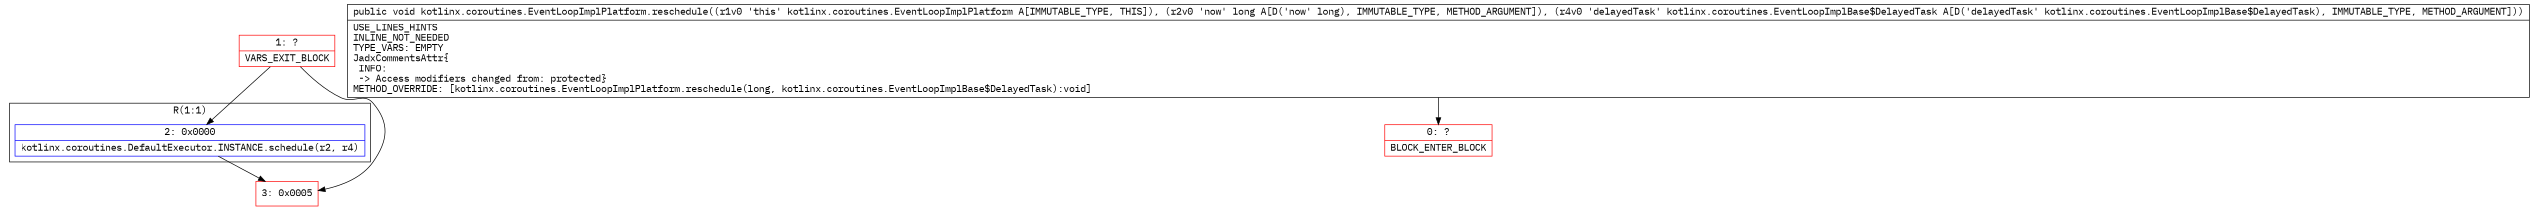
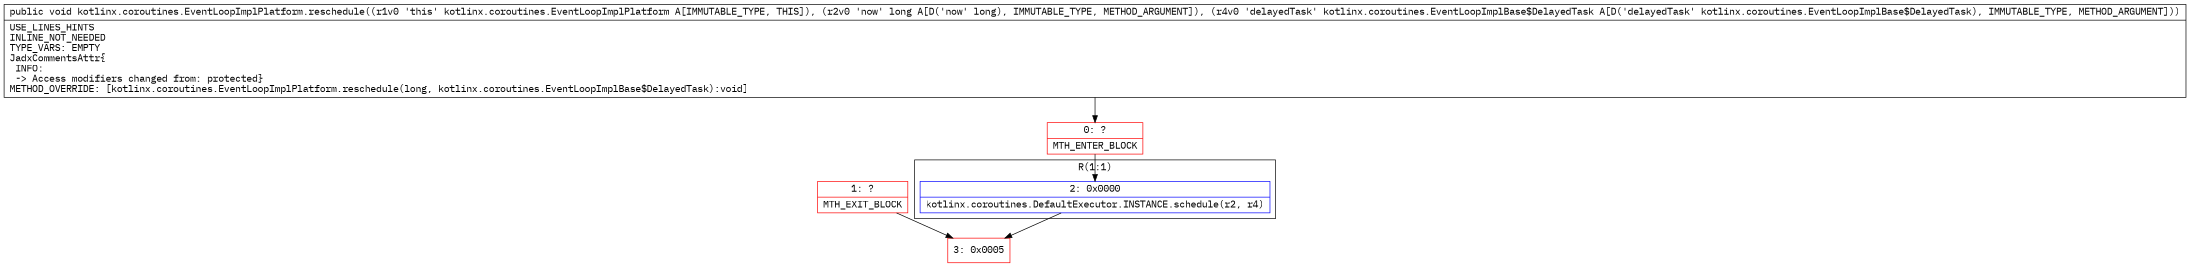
  digraph {
    fontname="IBM Plex Mono"
    node [color=red fontname="IBM Plex Mono" shape=record]
    edge [fontname="IBM Plex Mono"]
    n1 [color=blue label="{2\:\ 0x0000|kotlinx.coroutines.DefaultExecutor.INSTANCE.schedule(r2, r4)\l}"]
    n2 [label="{3\:\ 0x0005}"]
-   n3 [label="{0\:\ ?|BLOCK_ENTER_BLOCK\l}"]
-   n4 [label="{1\:\ ?|VARS_EXIT_BLOCK\l}"]
+   n3 [label="{0\:\ ?|MTH_ENTER_BLOCK\l}"]
+   n4 [label="{1\:\ ?|MTH_EXIT_BLOCK\l}"]
    n5 [label="{public void kotlinx.coroutines.EventLoopImplPlatform.reschedule((r1v0 'this' kotlinx.coroutines.EventLoopImplPlatform A[IMMUTABLE_TYPE, THIS]), (r2v0 'now' long A[D('now' long), IMMUTABLE_TYPE, METHOD_ARGUMENT]), (r4v0 'delayedTask' kotlinx.coroutines.EventLoopImplBase$DelayedTask A[D('delayedTask' kotlinx.coroutines.EventLoopImplBase$DelayedTask), IMMUTABLE_TYPE, METHOD_ARGUMENT]))  | USE_LINES_HINTS\lINLINE_NOT_NEEDED\lTYPE_VARS: EMPTY\lJadxCommentsAttr\{\l INFO: \l \-\> Access modifiers changed from: protected\}\lMETHOD_OVERRIDE: [kotlinx.coroutines.EventLoopImplPlatform.reschedule(long, kotlinx.coroutines.EventLoopImplBase$DelayedTask):void]\l}" color=""]
    subgraph cluster_1 {
      label="R(1:1)"
      n1
    }
    n1 -> n2
-   n4 -> n1
+   n3 -> n1
    n4 -> n2
    n5 -> n3
  }
